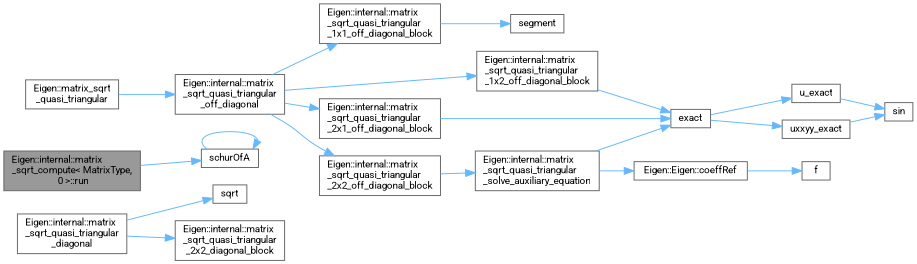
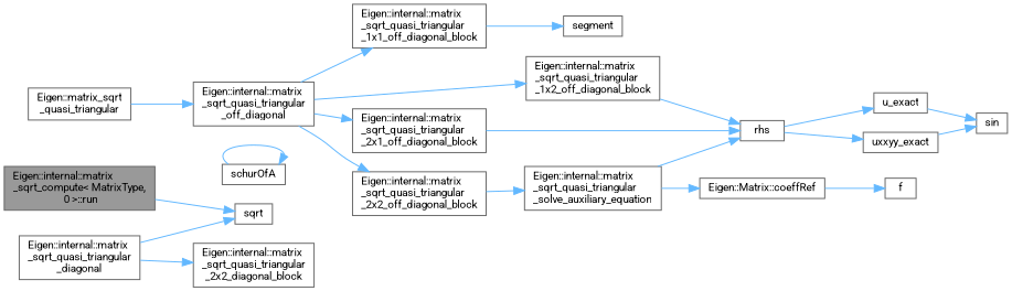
  digraph {
    fontname=Roboto
    rankdir=LR
    node [color=grey40 fillcolor=white fontname=Roboto fontsize=10 shape=box style=filled]
    edge [color=steelblue1 fontname=Roboto fontsize=10 labelfontname=Helvetica labelfontsize=10 style=solid]
    n1 [color=gray40 fillcolor=grey60 fontcolor=black height=0.2 label="Eigen::internal::matrix\l_sqrt_compute\< MatrixType,\l 0 \>::run" width=0.4]
    n2 [height=0.2 label=schurOfA width=0.4]
    n3 [height=0.2 label="Eigen::matrix_sqrt\l_quasi_triangular" width=0.4]
    n4 [height=0.2 label="Eigen::internal::matrix\l_sqrt_quasi_triangular\l_off_diagonal" width=0.4]
    n5 [height=0.2 label="Eigen::internal::matrix\l_sqrt_quasi_triangular\l_diagonal" width=0.4]
    n6 [height=0.2 label="Eigen::internal::matrix\l_sqrt_quasi_triangular\l_2x2_diagonal_block" width=0.4]
    n7 [height=0.2 label=sqrt width=0.4]
    n8 [height=0.2 label="Eigen::internal::matrix\l_sqrt_quasi_triangular\l_1x1_off_diagonal_block" width=0.4]
    n9 [height=0.2 label="Eigen::internal::matrix\l_sqrt_quasi_triangular\l_1x2_off_diagonal_block" width=0.4]
    n10 [height=0.2 label="Eigen::internal::matrix\l_sqrt_quasi_triangular\l_2x1_off_diagonal_block" width=0.4]
    n11 [height=0.2 label="Eigen::internal::matrix\l_sqrt_quasi_triangular\l_2x2_off_diagonal_block" width=0.4]
    n12 [height=0.2 label=segment width=0.4]
-   n13 [height=0.2 label=exact width=0.4]
+   n13 [height=0.2 label=rhs width=0.4]
    n14 [height=0.2 label="Eigen::internal::matrix\l_sqrt_quasi_triangular\l_solve_auxiliary_equation" width=0.4]
    n15 [height=0.2 label=u_exact width=0.4]
    n16 [height=0.2 label=uxxyy_exact width=0.4]
    n17 [height=0.2 label=f width=0.4]
    n18 [height=0.2 label=sin width=0.4]
-   n19 [height=0.2 label="Eigen::Eigen::coeffRef" width=0.4]
-   n1 -> n2
+   n19 [height=0.2 label="Eigen::Matrix::coeffRef" width=0.4]
+   n1 -> n7
    n2 -> n2
    n3 -> n4
    n4 -> n8
    n4 -> n9
    n4 -> n10
    n4 -> n11
    n5 -> n6
    n5 -> n7
    n8 -> n12
    n9 -> n13
    n10 -> n13
    n11 -> n14
    n13 -> n15
    n13 -> n16
    n14 -> n13
    n14 -> n19
    n15 -> n18
    n16 -> n18
    n19 -> n17
  }
